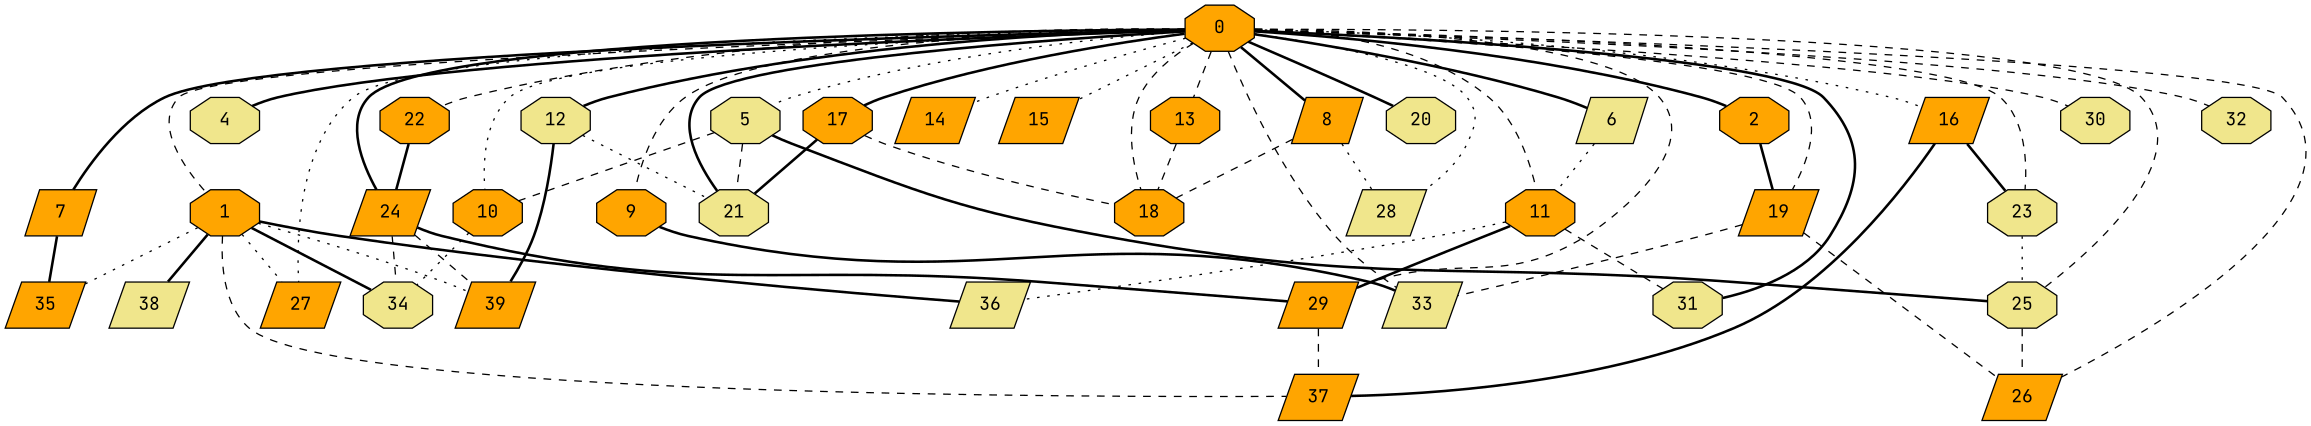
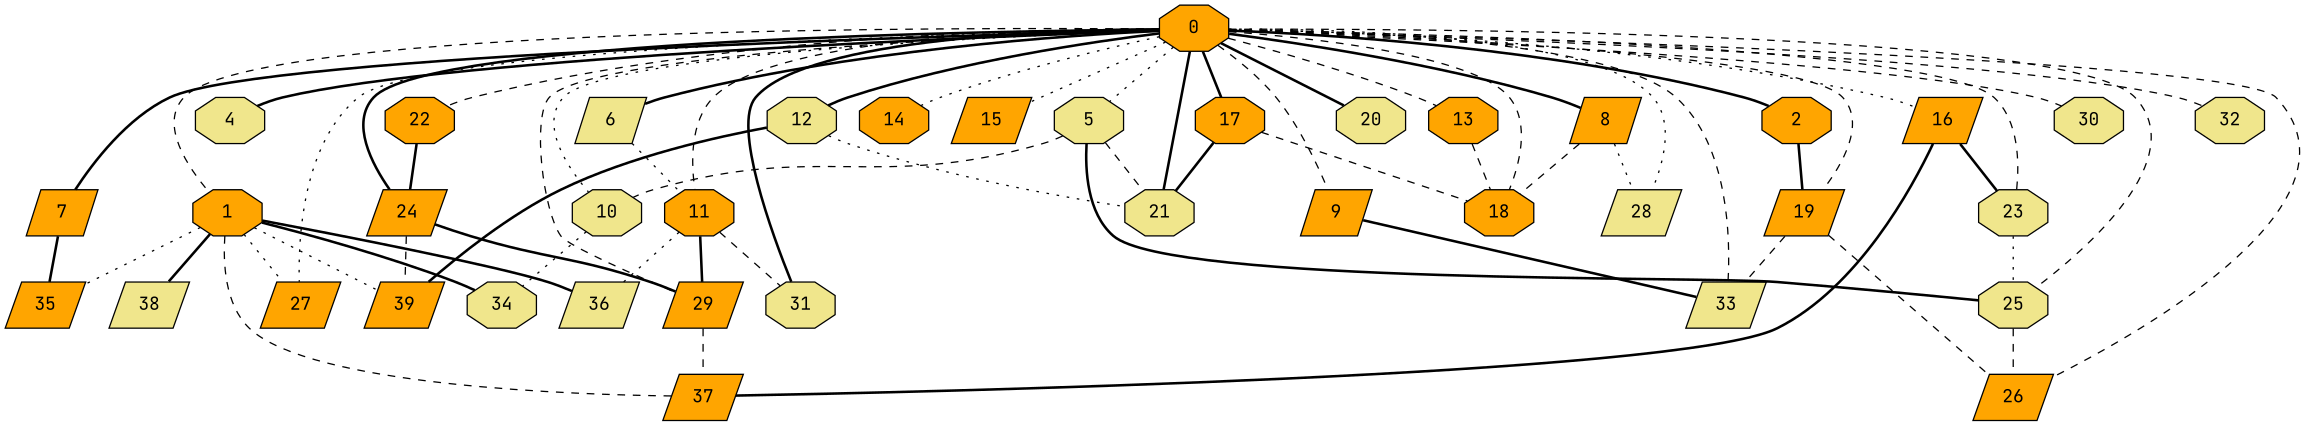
  graph {
    fontname="JetBrains Mono"
    node [fillcolor=orange fontname="JetBrains Mono" shape=octagon style=filled]
    edge [fontname="JetBrains Mono" style=dashed]
    0
    1
    2
    4 [fillcolor=khaki]
    5 [fillcolor=khaki]
    6 [fillcolor=khaki shape=parallelogram]
    7 [shape=parallelogram]
    8 [shape=parallelogram]
-   9
-   10
+   9 [shape=parallelogram]
+   10 [fillcolor=khaki]
    11
    12 [fillcolor=khaki]
    13
-   14 [shape=parallelogram]
+   14
    15 [shape=parallelogram]
    16 [shape=parallelogram]
    17
    18
    19 [shape=parallelogram]
    20 [fillcolor=khaki]
    21 [fillcolor=khaki]
    22
    23 [fillcolor=khaki]
    24 [shape=parallelogram]
    25 [fillcolor=khaki]
    26 [shape=parallelogram]
    27 [shape=parallelogram]
    28 [fillcolor=khaki shape=parallelogram]
    29 [shape=parallelogram]
    30 [fillcolor=khaki]
    31 [fillcolor=khaki]
    32 [fillcolor=khaki]
    33 [fillcolor=khaki shape=parallelogram]
    34 [fillcolor=khaki]
    35 [shape=parallelogram]
    36 [fillcolor=khaki shape=parallelogram]
    37 [shape=parallelogram]
    38 [fillcolor=khaki shape=parallelogram]
    39 [shape=parallelogram]
    0 -- 1
    0 -- 2 [style=bold]
    0 -- 4 [style=bold]
    0 -- 5 [style=dotted]
    0 -- 6 [style=bold]
    0 -- 7 [style=bold]
    0 -- 8 [style=bold]
    0 -- 9
    0 -- 10 [style=dotted]
    0 -- 11
    0 -- 12 [style=bold]
    0 -- 13
    0 -- 14 [style=dotted]
    0 -- 15 [style=dotted]
    0 -- 16 [style=dotted]
    0 -- 17 [style=bold]
    0 -- 18
    0 -- 19
    0 -- 20 [style=bold]
    0 -- 21 [style=bold]
    0 -- 22
    0 -- 23
    0 -- 24 [style=bold]
    0 -- 25
    0 -- 26
    0 -- 27 [style=dotted]
    0 -- 28 [style=dotted]
    0 -- 29
    0 -- 30
    0 -- 31 [style=bold]
    0 -- 32
    0 -- 33
    1 -- 27 [style=dotted]
    1 -- 34 [style=bold]
    1 -- 35 [style=dotted]
    1 -- 36 [style=bold]
    1 -- 37
    1 -- 38 [style=bold]
    1 -- 39 [style=dotted]
    2 -- 19 [style=bold]
    5 -- 10
    5 -- 21
    5 -- 25 [style=bold]
    6 -- 11 [style=dotted]
    7 -- 35 [style=bold]
    8 -- 18
    8 -- 28 [style=dotted]
    9 -- 33 [style=bold]
    10 -- 34 [style=dotted]
    11 -- 29 [style=bold]
    11 -- 31
    11 -- 36 [style=dotted]
    12 -- 21 [style=dotted]
    12 -- 39 [style=bold]
    13 -- 18
    16 -- 23 [style=bold]
    16 -- 37 [style=bold]
    17 -- 18
    17 -- 21 [style=bold]
    19 -- 26
    19 -- 33
    22 -- 24 [style=bold]
    23 -- 25 [style=dotted]
    24 -- 29 [style=bold]
-   24 -- 34
    24 -- 39
    25 -- 26
    29 -- 37
  }
